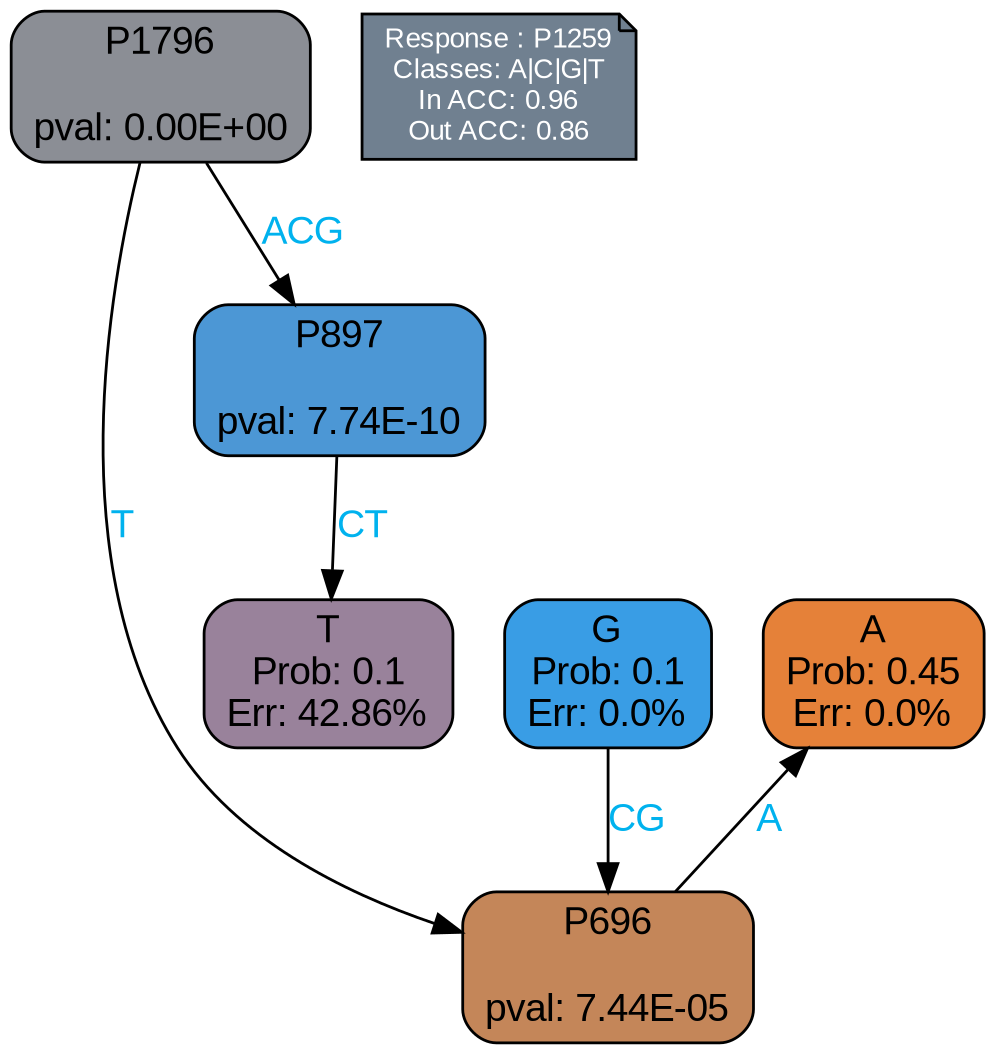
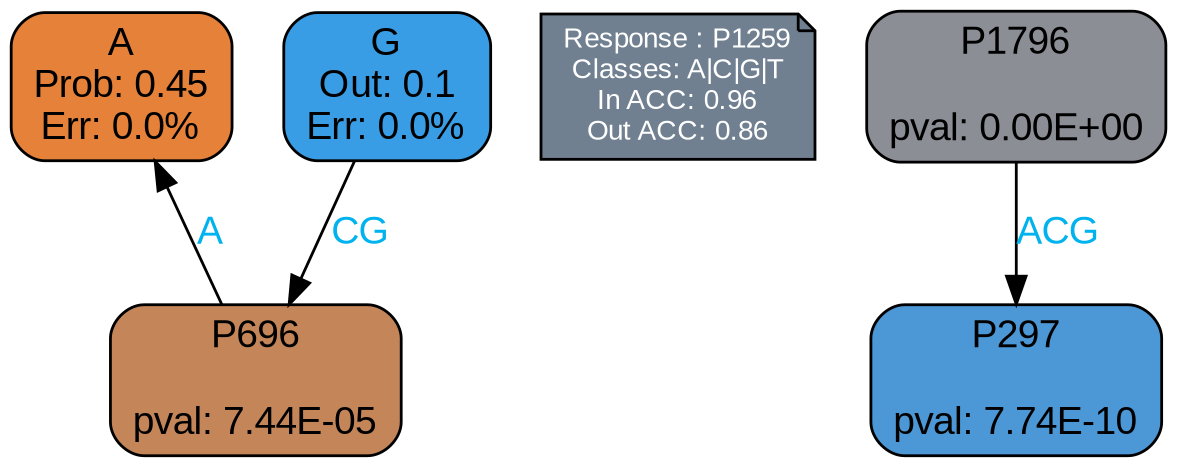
  digraph {
    fontname="Liberation Sans"
    ranksep=equally
    splines=polylines
    node [color=black fontname="Liberation Sans" shape=box style="filled, rounded"]
    edge [fontcolor=deepskyblue2 fontname="Liberation Sans"]
-   n1 [fillcolor="#99829b" label="T\nProb: 0.1\nErr: 42.86%"]
    n2 [fillcolor="#e58139" label="A\nProb: 0.45\nErr: 0.0%"]
-   n3 [fillcolor="#399de5" label="G\nProb: 0.1\nErr: 0.0%"]
+   n3 [fillcolor="#399de5" label="G\nOut: 0.1\nErr: 0.0%"]
    n4 [align=left fillcolor=slategray fontcolor=white fontsize=10 label="Response : P1259\nClasses: A|C|G|T\nIn ACC: 0.96\nOut ACC: 0.86\n" shape=note style=filled]
    n5 [fillcolor="#8b8e95" label="P1796\n\npval: 0.00E+00"]
    n6 [fillcolor="#c48659" label="P696\n\npval: 7.44E-05"]
-   n7 [fillcolor="#4c97d5" label="P897\n\npval: 7.74E-10"]
+   n7 [fillcolor="#4c97d5" label="P297\n\npval: 7.74E-10"]
    subgraph sub_1 {
      rank=same
-     n1
      n2
      n3
    }
    subgraph sub_2 {
      rank=same
      n4
      n5
    }
    n3 -> n6 [label=CG]
-   n5 -> n6 [label=T]
    n5 -> n7 [label=ACG]
    n6 -> n2 [label=A]
-   n7 -> n1 [label=CT]
  }
